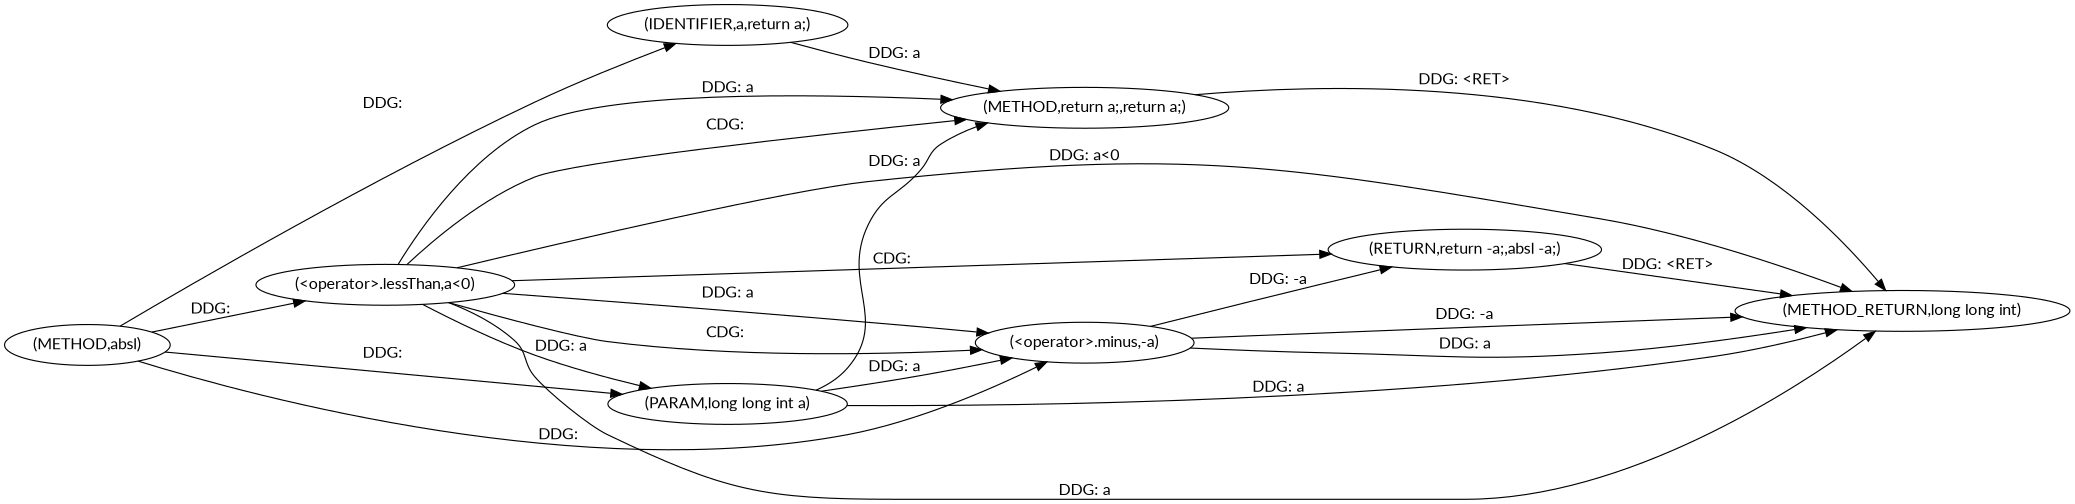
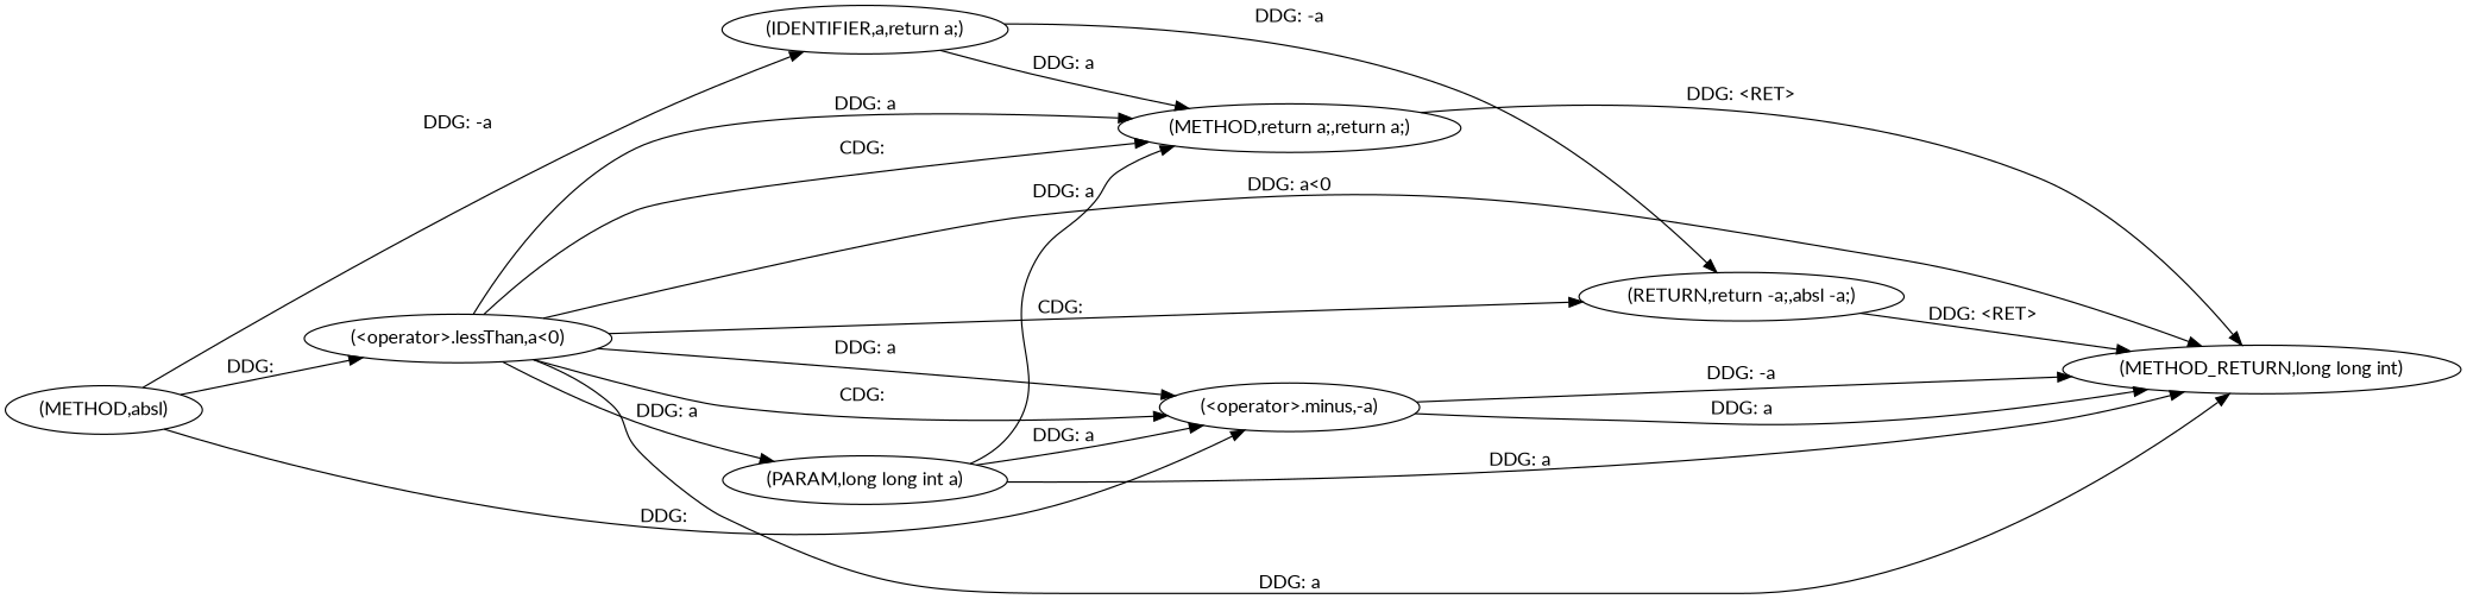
  digraph {
    fontname=Lato
    rankdir=LR
    node [fontname=Lato]
    edge [fontname=Lato]
    n1 [label="(METHOD,absl)"]
    n2 [label="(PARAM,long long int a)"]
    n3 [label="(<operator>.lessThan,a<0)"]
    n4 [label="(IDENTIFIER,a,return a;)"]
    n5 [label="(<operator>.minus,-a)"]
    n6 [label="(METHOD_RETURN,long long int)"]
    n7 [label="(METHOD,return a;,return a;)"]
    n8 [label="(RETURN,return -a;,absl -a;)"]
-   n1 -> n2 [label="DDG: "]
    n1 -> n3 [label="DDG: "]
-   n1 -> n4 [label="DDG: "]
+   n1 -> n4 [label="DDG: -a"]
    n1 -> n5 [label="DDG: "]
    n2 -> n5 [label="DDG: a"]
    n2 -> n6 [label="DDG: a"]
    n2 -> n7 [label="DDG: a"]
    n3 -> n2 [label="DDG: a"]
    n3 -> n5 [label="DDG: a"]
    n3 -> n5 [label="CDG: "]
    n3 -> n6 [label="DDG: a"]
    n3 -> n6 [label="DDG: a<0"]
    n3 -> n7 [label="DDG: a"]
    n3 -> n7 [label="CDG: "]
    n3 -> n8 [label="CDG: "]
    n4 -> n7 [label="DDG: a"]
    n5 -> n6 [label="DDG: a"]
    n5 -> n6 [label="DDG: -a"]
-   n5 -> n8 [label="DDG: -a"]
+   n4 -> n8 [label="DDG: -a"]
    n7 -> n6 [label="DDG: <RET>"]
    n8 -> n6 [label="DDG: <RET>"]
  }
